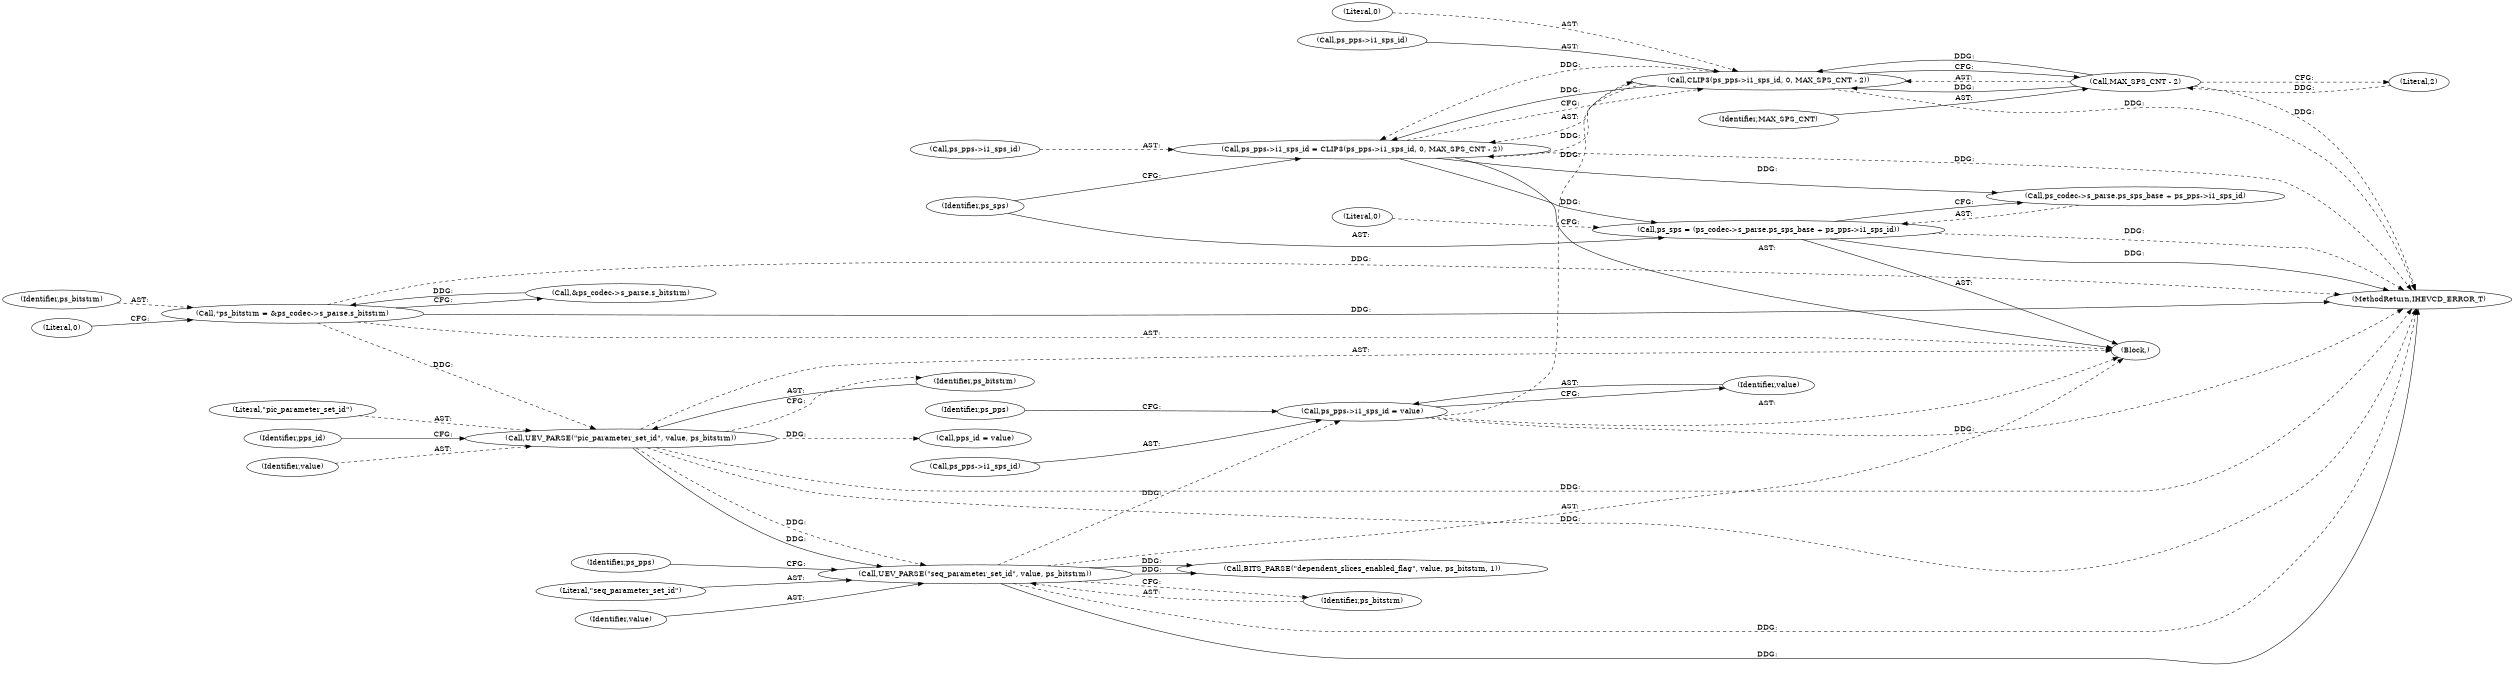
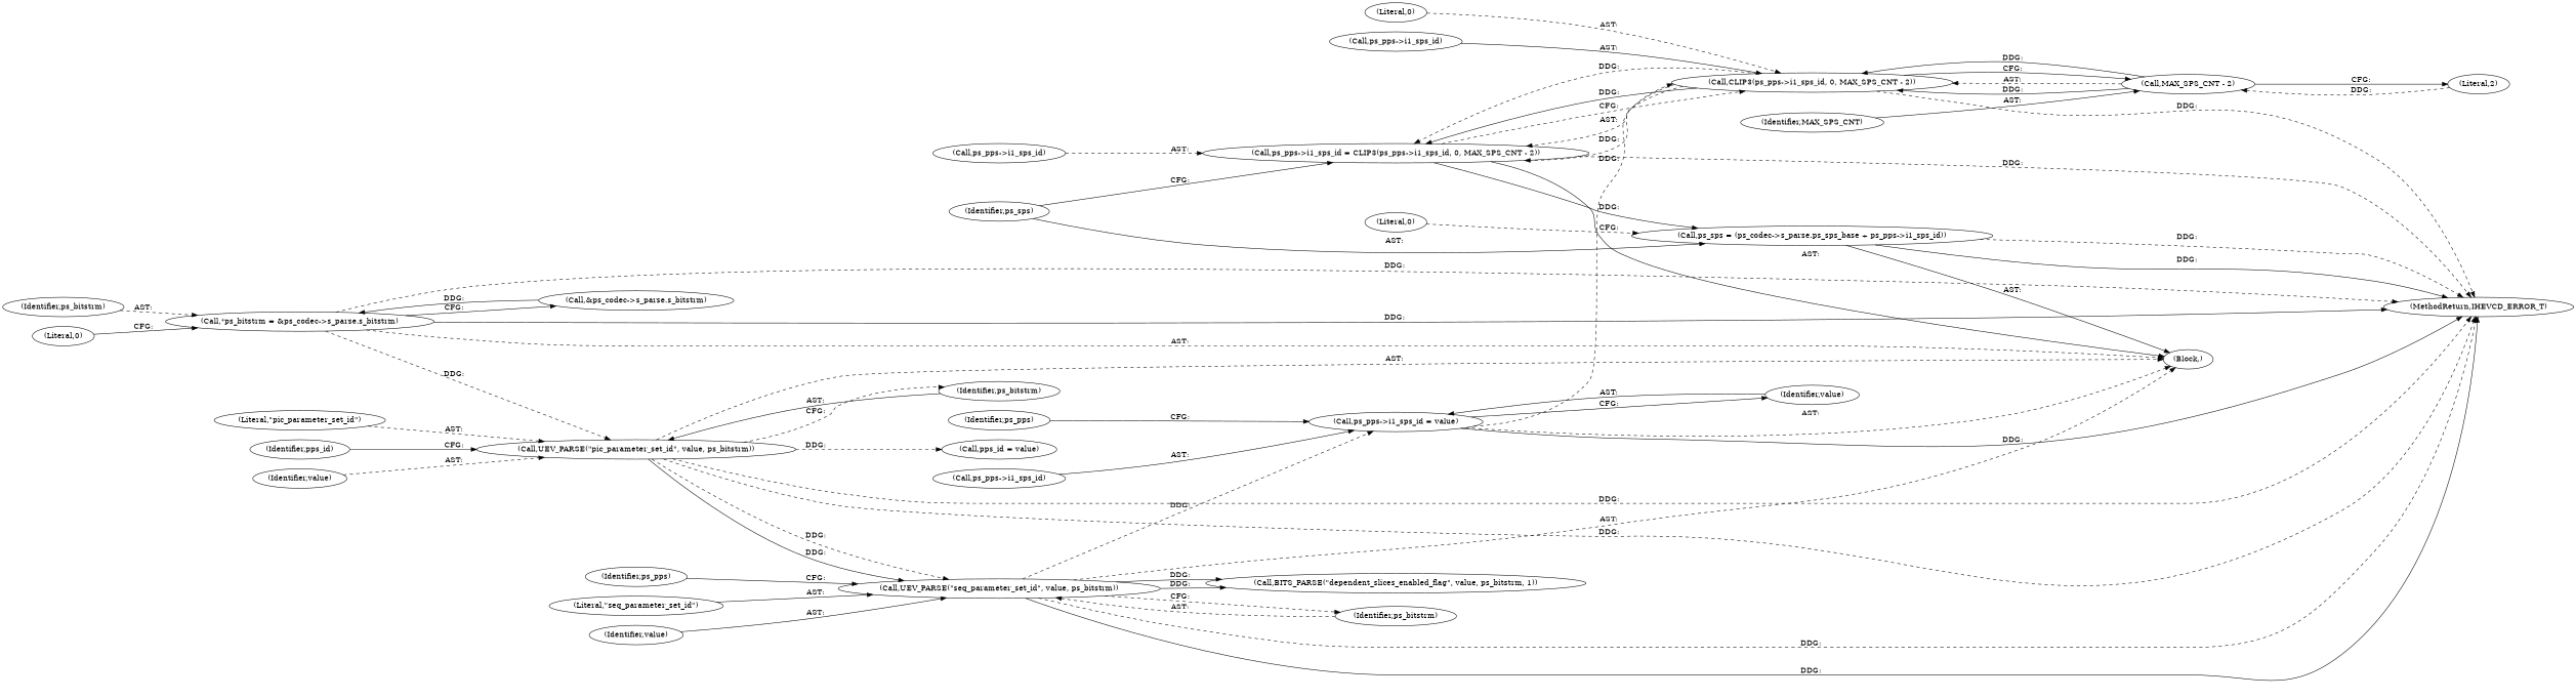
  digraph {
    rankdir=LR
    edge [style=dashed]
    n1 [label="(Call,ps_sps = (ps_codec->s_parse.ps_sps_base + ps_pps->i1_sps_id))"]
-   n2 [label="(Call,ps_codec->s_parse.ps_sps_base + ps_pps->i1_sps_id)"]
    n3 [label="(MethodReturn,IHEVCD_ERROR_T)"]
    n4 [label="(Block,)"]
    n5 [label="(Call,ps_pps->i1_sps_id = CLIP3(ps_pps->i1_sps_id, 0, MAX_SPS_CNT - 2))"]
    n6 [label="(Call,CLIP3(ps_pps->i1_sps_id, 0, MAX_SPS_CNT - 2))"]
    n7 [label="(Call,MAX_SPS_CNT - 2)"]
    n8 [label="(Literal,2)"]
    n9 [label="(Call,ps_pps->i1_sps_id = value)"]
    n10 [label="(Identifier,value)"]
    n11 [label="(Call,UEV_PARSE(\"seq_parameter_set_id\", value, ps_bitstrm))"]
    n12 [label="(Identifier,ps_bitstrm)"]
    n13 [label="(Call,BITS_PARSE(\"dependent_slices_enabled_flag\", value, ps_bitstrm, 1))"]
    n14 [label="(Call,UEV_PARSE(\"pic_parameter_set_id\", value, ps_bitstrm))"]
    n15 [label="(Call,pps_id = value)"]
    n16 [label="(Identifier,ps_bitstrm)"]
    n17 [label="(Call,*ps_bitstrm = &ps_codec->s_parse.s_bitstrm)"]
    n18 [label="(Call,&ps_codec->s_parse.s_bitstrm)"]
    n19 [label="(Identifier,ps_bitstrm)"]
    n20 [label="(Call,ps_pps->i1_sps_id)"]
    n21 [label="(Identifier,value)"]
    n22 [label="(Identifier,ps_pps)"]
    n23 [label="(Identifier,MAX_SPS_CNT)"]
    n24 [label="(Literal,0)"]
    n25 [label="(Identifier,pps_id)"]
    n26 [label="(Literal,\"seq_parameter_set_id\")"]
    n27 [label="(Call,ps_pps->i1_sps_id)"]
    n28 [label="(Call,ps_pps->i1_sps_id)"]
    n29 [label="(Literal,0)"]
    n30 [label="(Literal,0)"]
    n31 [label="(Identifier,ps_pps)"]
    n32 [label="(Identifier,ps_sps)"]
    n33 [label="(Literal,\"pic_parameter_set_id\")"]
    n34 [label="(Identifier,value)"]
-   n1 -> n2 [label="CFG: " style=solid]
    n1 -> n3 [label="DDG: "]
    n1 -> n3 [label="DDG: " style=solid]
    n1 -> n4 [label="AST: " style=solid]
-   n2 -> n1 [label="AST: "]
    n5 -> n1 [label="DDG: " style=solid]
-   n5 -> n2 [label="DDG: " style=solid]
    n5 -> n3 [label="DDG: "]
    n5 -> n4 [label="AST: " style=solid]
    n5 -> n6 [label="CFG: "]
    n6 -> n3 [label="DDG: "]
    n6 -> n5 [label="AST: "]
    n6 -> n5 [label="DDG: "]
    n6 -> n5 [label="DDG: "]
    n6 -> n5 [label="DDG: " style=solid]
    n6 -> n7 [label="CFG: " style=solid]
-   n7 -> n3 [label="DDG: "]
    n7 -> n6 [label="AST: "]
    n7 -> n6 [label="DDG: " style=solid]
    n7 -> n6 [label="DDG: " style=solid]
-   n7 -> n8 [label="CFG: "]
+   n7 -> n8 [label="CFG: " style=solid]
    n8 -> n7 [label="DDG: "]
-   n9 -> n3 [label="DDG: "]
+   n9 -> n3 [label="DDG: " style=solid]
    n9 -> n4 [label="AST: "]
    n9 -> n6 [label="DDG: "]
    n9 -> n10 [label="CFG: " style=solid]
    n10 -> n9 [label="AST: " style=solid]
    n11 -> n3 [label="DDG: "]
    n11 -> n3 [label="DDG: " style=solid]
    n11 -> n4 [label="AST: "]
    n11 -> n9 [label="DDG: "]
    n11 -> n12 [label="CFG: "]
    n11 -> n13 [label="DDG: " style=solid]
    n11 -> n13 [label="DDG: " style=solid]
    n12 -> n11 [label="AST: "]
    n14 -> n3 [label="DDG: "]
    n14 -> n3 [label="DDG: "]
    n14 -> n4 [label="AST: "]
    n14 -> n11 [label="DDG: "]
    n14 -> n11 [label="DDG: " style=solid]
    n14 -> n15 [label="DDG: "]
    n14 -> n16 [label="CFG: "]
    n16 -> n14 [label="AST: " style=solid]
    n17 -> n3 [label="DDG: " style=solid]
    n17 -> n3 [label="DDG: "]
    n17 -> n4 [label="AST: "]
    n17 -> n14 [label="DDG: "]
    n17 -> n18 [label="CFG: " style=solid]
    n18 -> n17 [label="DDG: " style=solid]
    n19 -> n17 [label="AST: "]
    n20 -> n9 [label="AST: " style=solid]
    n21 -> n14 [label="AST: "]
    n22 -> n11 [label="CFG: " style=solid]
    n23 -> n7 [label="AST: " style=solid]
    n24 -> n6 [label="AST: "]
    n25 -> n14 [label="CFG: " style=solid]
    n26 -> n11 [label="AST: " style=solid]
    n27 -> n5 [label="AST: "]
    n28 -> n6 [label="AST: " style=solid]
    n29 -> n1 [label="CFG: "]
    n30 -> n17 [label="CFG: " style=solid]
    n31 -> n9 [label="CFG: " style=solid]
    n32 -> n1 [label="AST: " style=solid]
    n32 -> n5 [label="CFG: " style=solid]
    n33 -> n14 [label="AST: "]
    n34 -> n11 [label="AST: " style=solid]
  }
